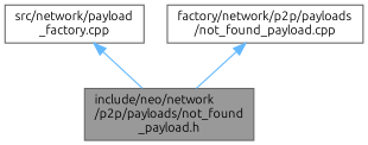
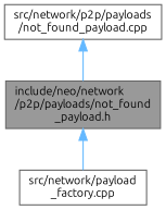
  digraph {
    fontname=Ubuntu
    node [color=grey40 fillcolor=white fontname=Ubuntu fontsize=10 shape=box style=filled]
    edge [color=steelblue1 dir=back fontname=Ubuntu fontsize=10 labelfontname=Helvetica labelfontsize=10 style=solid]
    n1 [color=gray40 fillcolor=grey60 fontcolor=black height=0.2 label="include/neo/network\l/p2p/payloads/not_found\l_payload.h" width=0.4]
    n2 [height=0.2 label="src/network/payload\l_factory.cpp" width=0.4]
-   n3 [height=0.2 label="factory/network/p2p/payloads\l/not_found_payload.cpp" width=0.4]
-   n2 -> n1
+   n3 [height=0.2 label="src/network/p2p/payloads\l/not_found_payload.cpp" width=0.4]
+   n1 -> n2
    n3 -> n1
  }
